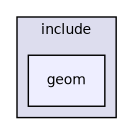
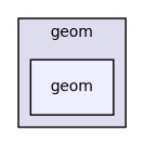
  digraph {
    compound=true
    n1 [fillcolor="#eeeeff" fontname=Helvetica fontsize=10 label=geom pencolor=black shape=box style=filled]
    subgraph cluster_1 {
      bgcolor="#ddddee"
      fontname=Helvetica
      fontsize=10
-     label=include
+     label=geom
      pencolor=black
      n1
    }
  }
